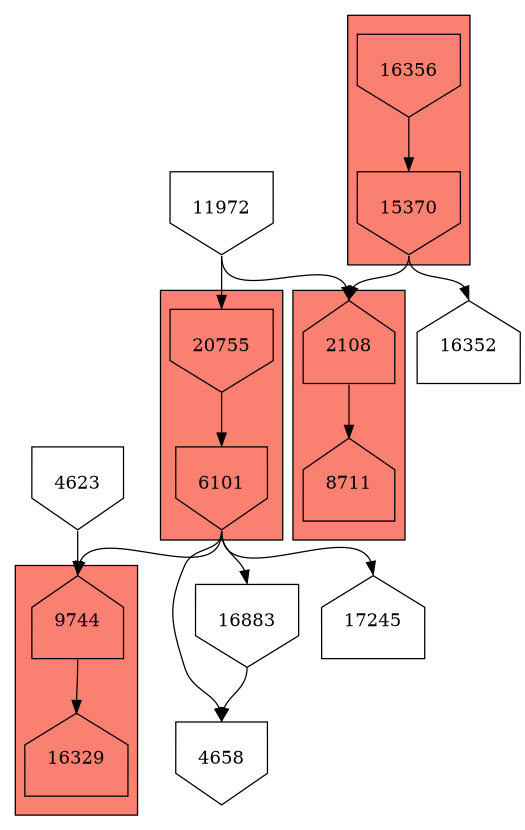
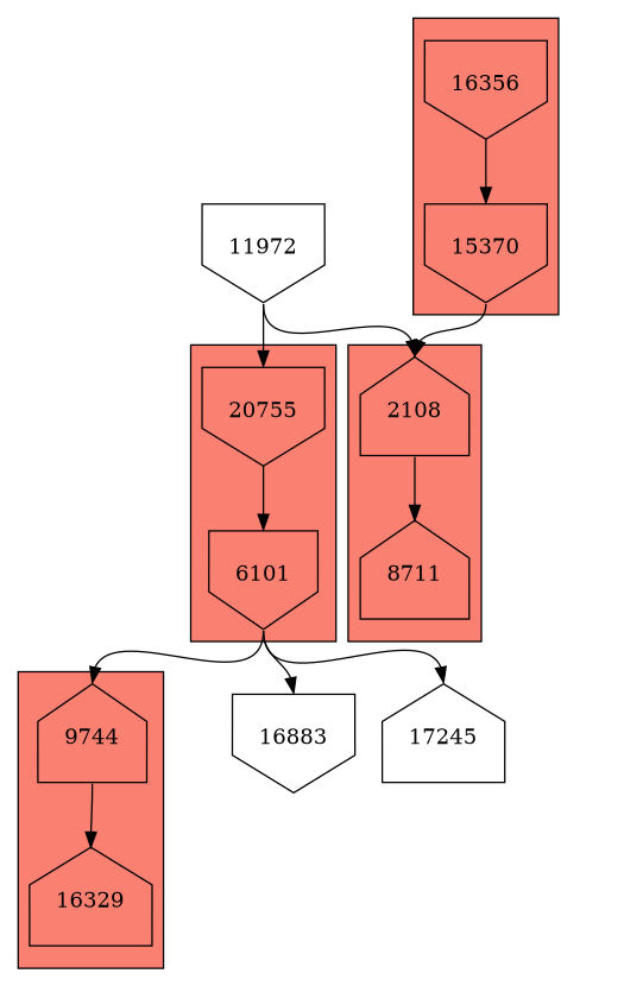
  digraph {
    node [shape=invhouse]
    edge [headport=n tailport=s]
    n1 [height=1 label=20755 width=1]
    6101 [height=1 width=1]
    9744 [height=1 shape=house width=1]
    16329 [height=1 shape=house width=1]
    n5 [height=1 label=2108 shape=house width=1]
    n6 [height=1 label=8711 shape=house width=1]
    16356 [height=1 width=1]
    15370 [height=1 width=1]
-   4658 [height=1 width=1]
    16883 [height=1 width=1]
    17245 [height=1 shape=house width=1]
-   16352 [height=1 shape=house width=1]
-   4623 [height=1 width=1]
    n14 [height=1 label=11972 width=1]
    subgraph cluster_1 {
      fillcolor=salmon
      style=filled
      n1
      6101
    }
    subgraph cluster_2 {
      fillcolor=salmon
      style=filled
      9744
      16329
    }
    subgraph cluster_3 {
      fillcolor=salmon
      style=filled
      n5
      n6
    }
    subgraph cluster_4 {
      fillcolor=salmon
      style=filled
      16356
      15370
    }
    n1 -> 6101
    6101 -> 9744
-   6101 -> 4658
    6101 -> 16883
    6101 -> 17245
    9744 -> 16329
    n5 -> n6
    16356 -> 15370
    15370 -> n5
-   15370 -> 16352
-   16883 -> 4658
-   4623 -> 9744
    n14 -> n1
    n14 -> n5
  }
